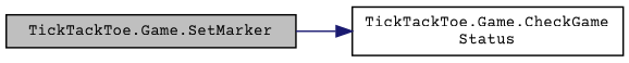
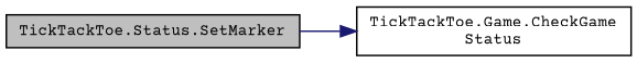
  digraph {
    rankdir=LR
    fontname="Courier Prime"
    node [color=black fontname="Courier Prime" fontsize=10 shape=record style=filled]
-   n1 [fillcolor=grey75 fontcolor=black height=0.2 label="TickTackToe.Game.SetMarker" width=0.4]
+   n1 [fillcolor=grey75 fontcolor=black height=0.2 label="TickTackToe.Status.SetMarker" width=0.4]
    n2 [fillcolor=white height=0.2 label="TickTackToe.Game.CheckGame\lStatus" width=0.4]
    n1 -> n2 [color=midnightblue fontname="Courier Prime" fontsize=10 labelfontname=Helvetica labelfontsize=10 style=solid]
  }
